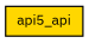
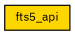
  digraph {
    rankdir=LR
    fontname="IBM Plex Sans"
-   n1 [color=black fillcolor=gold fontname="IBM Plex Sans" fontsize=10 height=0.2 label=api5_api shape=record style=filled width=0.4]
+   n1 [color=black fillcolor=gold fontname="IBM Plex Sans" fontsize=10 height=0.2 label=fts5_api shape=record style=filled width=0.4]
  }
